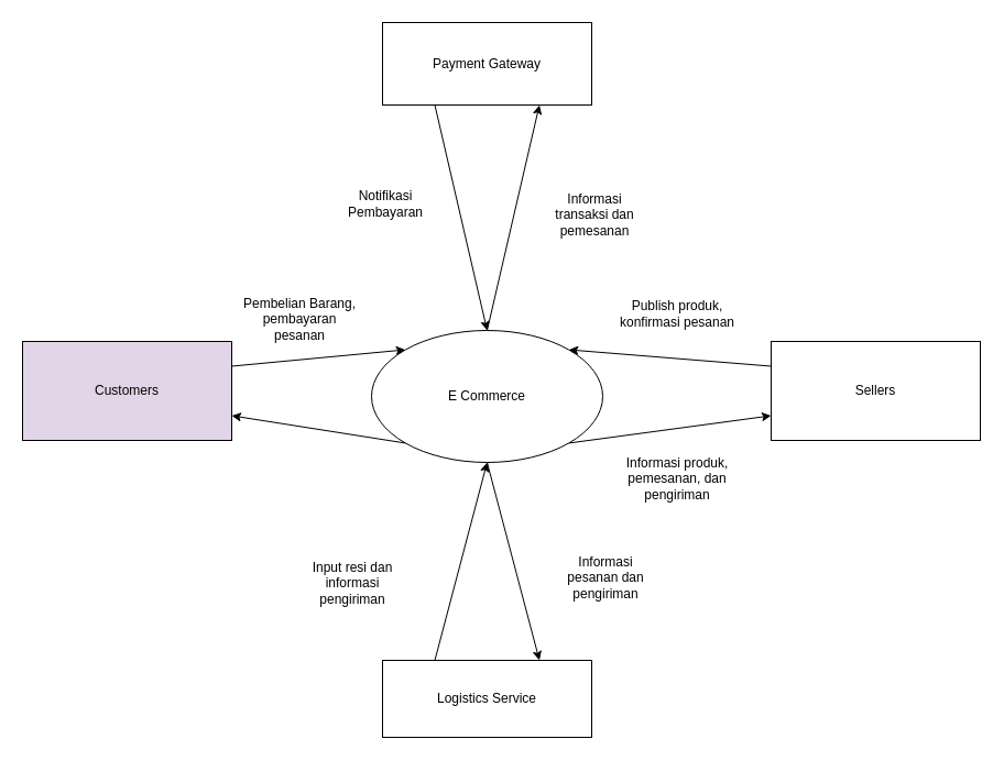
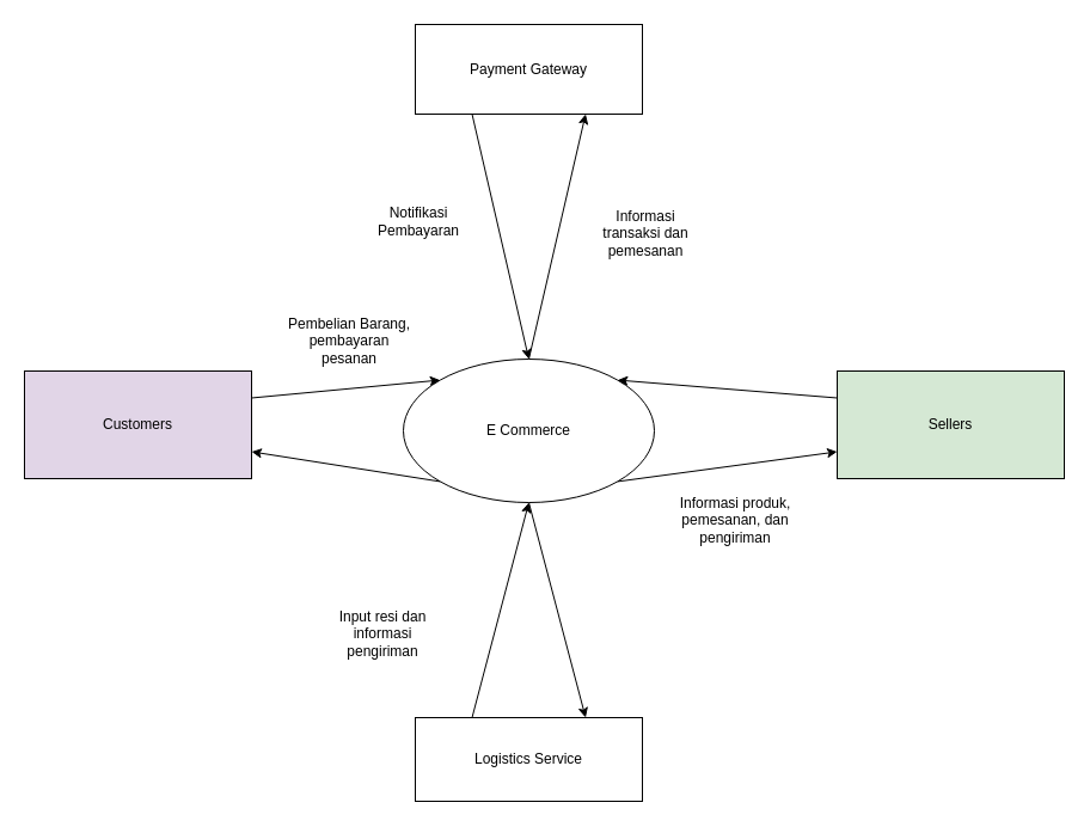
  <mxCell id="0" />
  <mxCell id="1" parent="0" />
  <mxCell id="2" value="E Commerce" style="ellipse;whiteSpace=wrap;html=1;" vertex="1" parent="1"><mxGeometry x="337" y="300" width="210" height="120" as="geometry" /></mxCell>
  <mxCell id="3" value="Customers" style="rounded=0;whiteSpace=wrap;html=1;fillColor=#e1d5e7;" vertex="1" parent="1"><mxGeometry y="310" width="190" height="90" as="geometry" x="20" /></mxCell>
- <mxCell id="4" value="Sellers" style="rounded=0;whiteSpace=wrap;html=1;" vertex="1" parent="1"><mxGeometry x="700" y="310" width="190" height="90" as="geometry" /></mxCell>
+ <mxCell id="4" value="Sellers" style="rounded=0;whiteSpace=wrap;html=1;fillColor=#d5e8d4;" vertex="1" parent="1"><mxGeometry x="700" y="310" width="190" height="90" as="geometry" /></mxCell>
  <mxCell id="5" value="Logistics Service" style="rounded=0;whiteSpace=wrap;html=1;" vertex="1" parent="1"><mxGeometry x="347" y="600" width="190" height="70" as="geometry" /></mxCell>
  <mxCell id="6" value="" style="endArrow=classic;html=1;rounded=0;exitX=1;exitY=0.25;exitDx=0;exitDy=0;entryX=0;entryY=0;entryDx=0;entryDy=0;" edge="1" parent="1" source="3" target="2"><mxGeometry width="50" height="50" relative="1" as="geometry"><mxPoint x="420" y="500" as="sourcePoint" /><mxPoint x="470" y="450" as="targetPoint" /></mxGeometry></mxCell>
- <mxCell id="7" value="Pembelian Barang, pembayaran pesanan" style="text;html=1;strokeColor=none;fillColor=none;align=center;verticalAlign=middle;whiteSpace=wrap;rounded=0;" vertex="1" parent="1"><mxGeometry x="217" y="275" width="110" height="30" as="geometry" /></mxCell>
+ <mxCell id="7" value="Pembelian Barang, pembayaran pesanan" style="text;html=1;strokeColor=none;fillColor=none;align=center;verticalAlign=middle;whiteSpace=wrap;rounded=0;" vertex="1" parent="1"><mxGeometry x="237" y="270" width="110" height="30" as="geometry" /></mxCell>
  <mxCell id="8" value="" style="endArrow=classic;html=1;rounded=0;exitX=0;exitY=1;exitDx=0;exitDy=0;entryX=1;entryY=0.75;entryDx=0;entryDy=0;" edge="1" parent="1" source="2" target="3"><mxGeometry width="50" height="50" relative="1" as="geometry"><mxPoint x="420" y="500" as="sourcePoint" /><mxPoint x="470" y="450" as="targetPoint" /></mxGeometry></mxCell>
  <mxCell id="9" value="" style="endArrow=classic;html=1;rounded=0;exitX=0;exitY=0.25;exitDx=0;exitDy=0;entryX=1;entryY=0;entryDx=0;entryDy=0;" edge="1" parent="1" source="4" target="2"><mxGeometry width="50" height="50" relative="1" as="geometry"><mxPoint x="420" y="500" as="sourcePoint" /><mxPoint x="470" y="450" as="targetPoint" /></mxGeometry></mxCell>
  <mxCell id="10" value="" style="endArrow=classic;html=1;rounded=0;exitX=1;exitY=1;exitDx=0;exitDy=0;entryX=0;entryY=0.75;entryDx=0;entryDy=0;" edge="1" parent="1" source="2" target="4"><mxGeometry width="50" height="50" relative="1" as="geometry"><mxPoint x="420" y="500" as="sourcePoint" /><mxPoint x="470" y="450" as="targetPoint" /></mxGeometry></mxCell>
- <mxCell id="11" value="Publish produk, konfirmasi pesanan" style="text;html=1;strokeColor=none;fillColor=none;align=center;verticalAlign=middle;whiteSpace=wrap;rounded=0;" vertex="1" parent="1"><mxGeometry x="560" y="270" width="110" height="30" as="geometry" /></mxCell>
  <mxCell id="12" value="Informasi produk, pemesanan, dan pengiriman" style="text;html=1;strokeColor=none;fillColor=none;align=center;verticalAlign=middle;whiteSpace=wrap;rounded=0;" vertex="1" parent="1"><mxGeometry x="560" y="420" width="110" height="30" as="geometry" /></mxCell>
  <mxCell id="13" value="" style="endArrow=classic;html=1;rounded=0;exitX=0.5;exitY=1;exitDx=0;exitDy=0;entryX=0.75;entryY=0;entryDx=0;entryDy=0;" edge="1" parent="1" source="2" target="5"><mxGeometry width="50" height="50" relative="1" as="geometry"><mxPoint x="420" y="510" as="sourcePoint" /><mxPoint x="470" y="460" as="targetPoint" /></mxGeometry></mxCell>
  <mxCell id="14" value="" style="endArrow=classic;html=1;rounded=0;exitX=0.25;exitY=0;exitDx=0;exitDy=0;entryX=0.5;entryY=1;entryDx=0;entryDy=0;" edge="1" parent="1" source="5" target="2"><mxGeometry width="50" height="50" relative="1" as="geometry"><mxPoint x="420" y="510" as="sourcePoint" /><mxPoint x="470" y="460" as="targetPoint" /></mxGeometry></mxCell>
  <mxCell id="15" value="Input resi dan informasi pengiriman" style="text;html=1;strokeColor=none;fillColor=none;align=center;verticalAlign=middle;whiteSpace=wrap;rounded=0;" vertex="1" parent="1"><mxGeometry x="270" y="515" width="100" height="30" as="geometry" /></mxCell>
- <mxCell id="16" value="Informasi pesanan dan pengiriman" style="text;html=1;strokeColor=none;fillColor=none;align=center;verticalAlign=middle;whiteSpace=wrap;rounded=0;" vertex="1" parent="1"><mxGeometry x="500" y="510" width="100" height="30" as="geometry" /></mxCell>
  <mxCell id="17" style="endArrow=classic;html=1;rounded=0;exitX=0.25;exitY=1;exitDx=0;exitDy=0;entryX=0.5;entryY=0;entryDx=0;entryDy=0;" edge="1" parent="1" source="19" target="2"><mxGeometry relative="1" as="geometry" /></mxCell>
  <mxCell id="18" style="endArrow=classic;html=1;rounded=0;exitX=0.5;exitY=0;exitDx=0;exitDy=0;entryX=0.75;entryY=1;entryDx=0;entryDy=0;" edge="1" parent="1" source="2" target="19"><mxGeometry relative="1" as="geometry" /></mxCell>
  <mxCell id="19" value="Payment Gateway" style="rounded=0;whiteSpace=wrap;html=1;" vertex="1" parent="1"><mxGeometry x="347" y="20" width="190" height="75" as="geometry" /></mxCell>
  <mxCell id="20" value="Notifikasi Pembayaran" style="text;html=1;strokeColor=none;fillColor=none;align=center;verticalAlign=middle;whiteSpace=wrap;rounded=0;" vertex="1" parent="1"><mxGeometry x="320" y="170" width="60" height="30" as="geometry" /></mxCell>
  <mxCell id="21" value="Informasi transaksi dan pemesanan" style="text;html=1;strokeColor=none;fillColor=none;align=center;verticalAlign=middle;whiteSpace=wrap;rounded=0;" vertex="1" parent="1"><mxGeometry x="490" y="170" width="100" height="50" as="geometry" /></mxCell>
